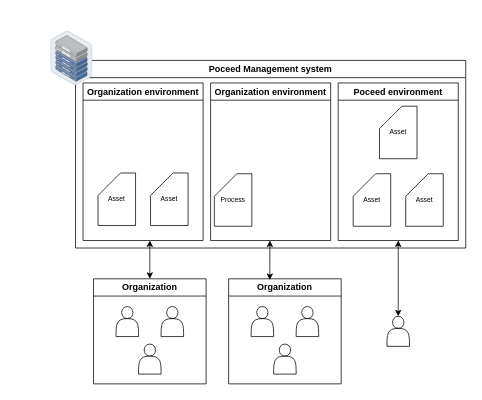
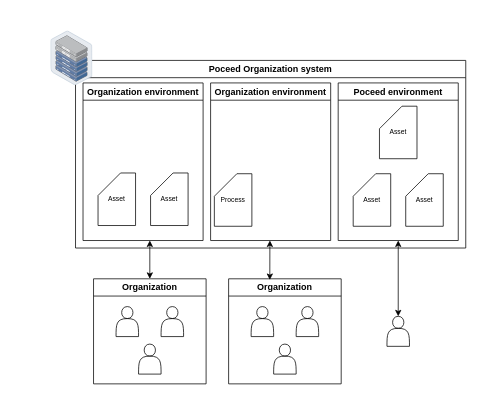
  <mxCell id="0" />
  <mxCell id="1" parent="0" />
- <mxCell id="2" value="Poceed Management system" style="swimlane;whiteSpace=wrap;html=1;" parent="1" vertex="1"><mxGeometry x="100" y="80" width="520" height="250" as="geometry" /></mxCell>
+ <mxCell id="2" value="Poceed Organization system" style="swimlane;whiteSpace=wrap;html=1;" parent="1" vertex="1"><mxGeometry x="100" y="80" width="520" height="250" as="geometry" /></mxCell>
  <mxCell id="3" value="Organization environment" style="swimlane;whiteSpace=wrap;html=1;strokeColor=default;fontFamily=Helvetica;fontSize=12;fontColor=default;fillColor=default;" parent="2" vertex="1"><mxGeometry x="10" y="30" width="160" height="210" as="geometry" /></mxCell>
  <mxCell id="4" value="Asset" style="shape=card;whiteSpace=wrap;html=1;fontSize=9;" parent="3" vertex="1"><mxGeometry x="20" y="120" width="50" height="70" as="geometry" /></mxCell>
  <mxCell id="5" value="Asset" style="shape=card;whiteSpace=wrap;html=1;fontSize=9;" parent="3" vertex="1"><mxGeometry x="90" y="120" width="50" height="70" as="geometry" /></mxCell>
  <mxCell id="6" value="Organization environment" style="swimlane;whiteSpace=wrap;html=1;strokeColor=default;fontFamily=Helvetica;fontSize=12;fontColor=default;fillColor=default;" parent="2" vertex="1"><mxGeometry x="180" y="30" width="160" height="210" as="geometry" /></mxCell>
  <mxCell id="7" value="Process" style="shape=card;whiteSpace=wrap;html=1;fontSize=9;" parent="6" vertex="1"><mxGeometry x="5" y="121" width="50" height="70" as="geometry" /></mxCell>
  <mxCell id="8" value="Poceed environment" style="swimlane;whiteSpace=wrap;html=1;strokeColor=default;fontFamily=Helvetica;fontSize=12;fontColor=default;fillColor=default;" parent="2" vertex="1"><mxGeometry x="350" y="30" width="160" height="210" as="geometry" /></mxCell>
  <mxCell id="9" value="Asset" style="shape=card;whiteSpace=wrap;html=1;fontSize=9;" parent="8" vertex="1"><mxGeometry x="20" y="121" width="50" height="70" as="geometry" /></mxCell>
  <mxCell id="10" value="Asset" style="shape=card;whiteSpace=wrap;html=1;fontSize=9;" parent="8" vertex="1"><mxGeometry x="90" y="121" width="50" height="70" as="geometry" /></mxCell>
  <mxCell id="11" value="Asset" style="shape=card;whiteSpace=wrap;html=1;fontSize=9;" parent="8" vertex="1"><mxGeometry x="55" y="31" width="50" height="70" as="geometry" /></mxCell>
  <mxCell id="12" value="Organization" style="swimlane;whiteSpace=wrap;html=1;" parent="1" vertex="1"><mxGeometry x="124" y="371" width="150" height="140" as="geometry" /></mxCell>
  <mxCell id="13" value="" style="shape=actor;whiteSpace=wrap;html=1;" parent="12" vertex="1"><mxGeometry x="60" y="87" width="30" height="40" as="geometry" /></mxCell>
  <mxCell id="14" value="" style="shape=actor;whiteSpace=wrap;html=1;" parent="12" vertex="1"><mxGeometry x="90" y="37" width="30" height="40" as="geometry" /></mxCell>
  <mxCell id="15" value="" style="shape=actor;whiteSpace=wrap;html=1;" parent="12" vertex="1"><mxGeometry x="30" y="37" width="30" height="40" as="geometry" /></mxCell>
  <mxCell id="16" value="Organization" style="swimlane;whiteSpace=wrap;html=1;" parent="1" vertex="1"><mxGeometry x="304" y="371" width="150" height="140" as="geometry" /></mxCell>
  <mxCell id="17" value="" style="shape=actor;whiteSpace=wrap;html=1;" parent="16" vertex="1"><mxGeometry x="60" y="87" width="30" height="40" as="geometry" /></mxCell>
  <mxCell id="18" value="" style="shape=actor;whiteSpace=wrap;html=1;" parent="16" vertex="1"><mxGeometry x="90" y="37" width="30" height="40" as="geometry" /></mxCell>
  <mxCell id="19" value="" style="shape=actor;whiteSpace=wrap;html=1;" parent="16" vertex="1"><mxGeometry x="30" y="37" width="30" height="40" as="geometry" /></mxCell>
  <mxCell id="20" value="" style="shape=actor;whiteSpace=wrap;html=1;" parent="1" vertex="1"><mxGeometry x="515" y="421" width="30" height="40" as="geometry" /></mxCell>
  <mxCell id="21" value="" style="endArrow=classic;startArrow=classic;html=1;rounded=0;exitX=0.5;exitY=0;exitDx=0;exitDy=0;strokeWidth=1;shadow=0;" parent="1" source="12" edge="1"><mxGeometry width="50" height="50" relative="1" as="geometry"><mxPoint x="480" y="370" as="sourcePoint" /><mxPoint x="199" y="320" as="targetPoint" /></mxGeometry></mxCell>
  <mxCell id="22" value="" style="endArrow=classic;startArrow=classic;html=1;rounded=0;exitX=0.366;exitY=0.011;exitDx=0;exitDy=0;exitPerimeter=0;" parent="1" source="16" edge="1"><mxGeometry width="50" height="50" relative="1" as="geometry"><mxPoint x="359.5" y="371" as="sourcePoint" /><mxPoint x="359" y="320" as="targetPoint" /></mxGeometry></mxCell>
  <mxCell id="23" value="" style="endArrow=classic;startArrow=classic;html=1;rounded=0;exitX=0.5;exitY=0;exitDx=0;exitDy=0;entryX=0.5;entryY=1;entryDx=0;entryDy=0;" parent="1" source="20" target="8" edge="1"><mxGeometry width="50" height="50" relative="1" as="geometry"><mxPoint x="558.5" y="391" as="sourcePoint" /><mxPoint x="560" y="340" as="targetPoint" /></mxGeometry></mxCell>
  <mxCell id="24" value="" style="group" vertex="1" connectable="0" parent="1"><mxGeometry x="20" y="20" width="150" height="130" as="geometry" /></mxCell>
  <mxCell id="25" value="" style="image;points=[];aspect=fixed;html=1;align=center;shadow=0;dashed=0;image=img/lib/allied_telesis/storage/Datacenter_Server_Half_Rack_ToR.svg;" vertex="1" parent="24"><mxGeometry x="47.05" y="20.69" width="55.9" height="72.63" as="geometry" /></mxCell>
